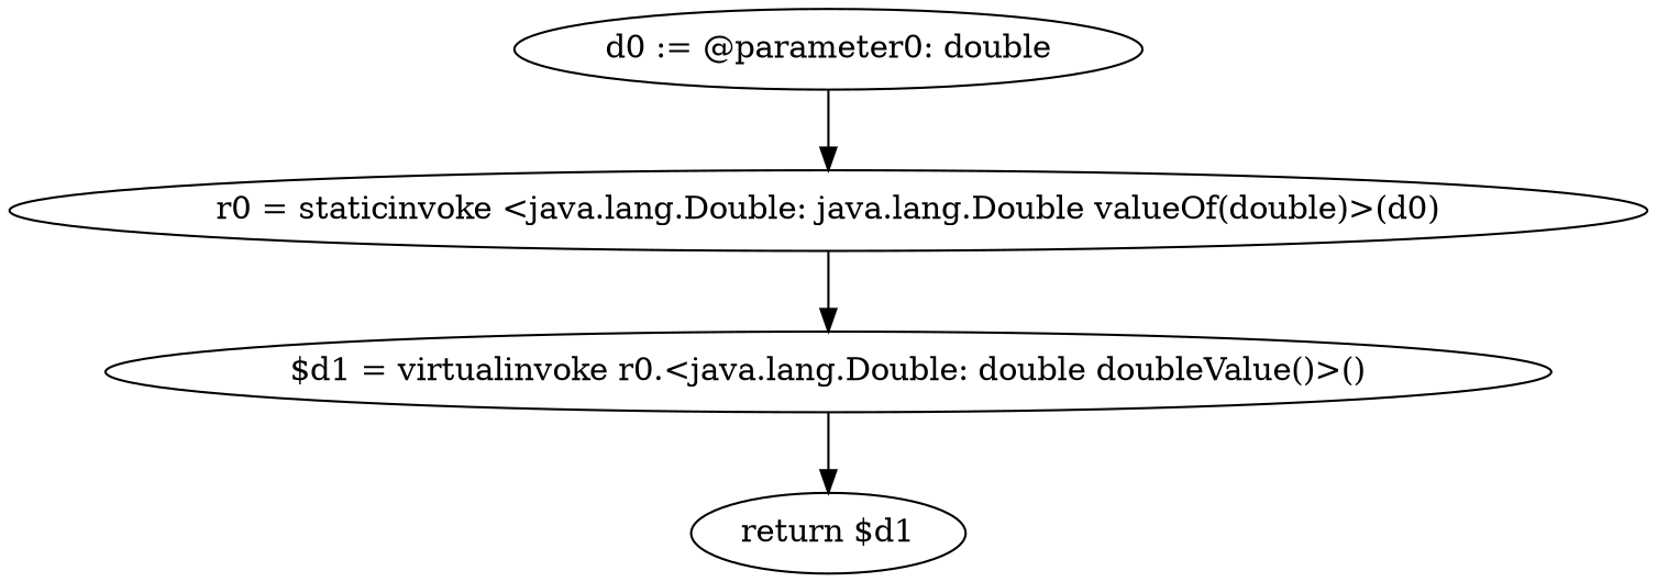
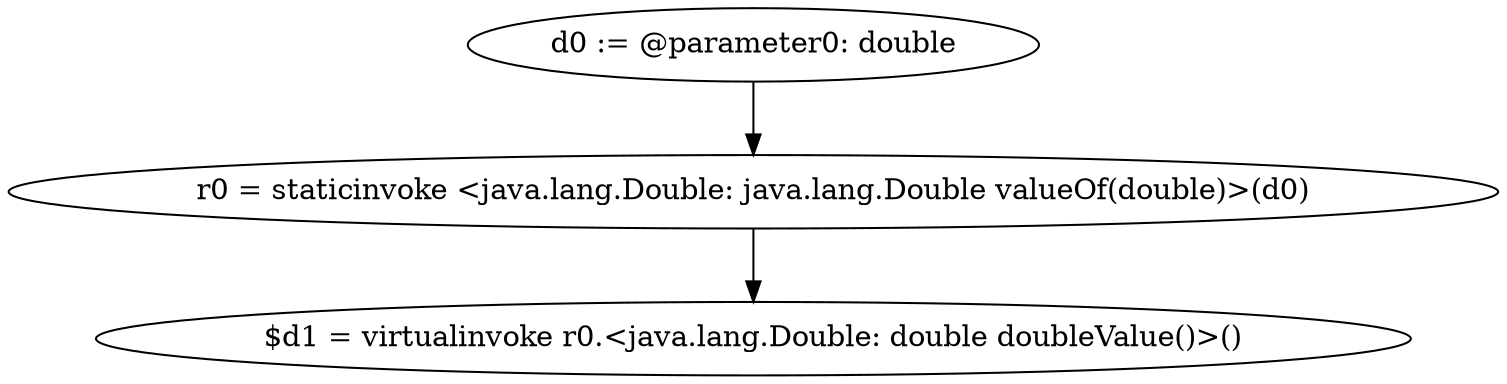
  digraph {
    "d0 := @parameter0: double"
    "r0 = staticinvoke <java.lang.Double: java.lang.Double valueOf(double)>(d0)"
    "$d1 = virtualinvoke r0.<java.lang.Double: double doubleValue()>()"
-   "return $d1"
    "d0 := @parameter0: double" -> "r0 = staticinvoke <java.lang.Double: java.lang.Double valueOf(double)>(d0)"
    "r0 = staticinvoke <java.lang.Double: java.lang.Double valueOf(double)>(d0)" -> "$d1 = virtualinvoke r0.<java.lang.Double: double doubleValue()>()"
-   "$d1 = virtualinvoke r0.<java.lang.Double: double doubleValue()>()" -> "return $d1"
  }
